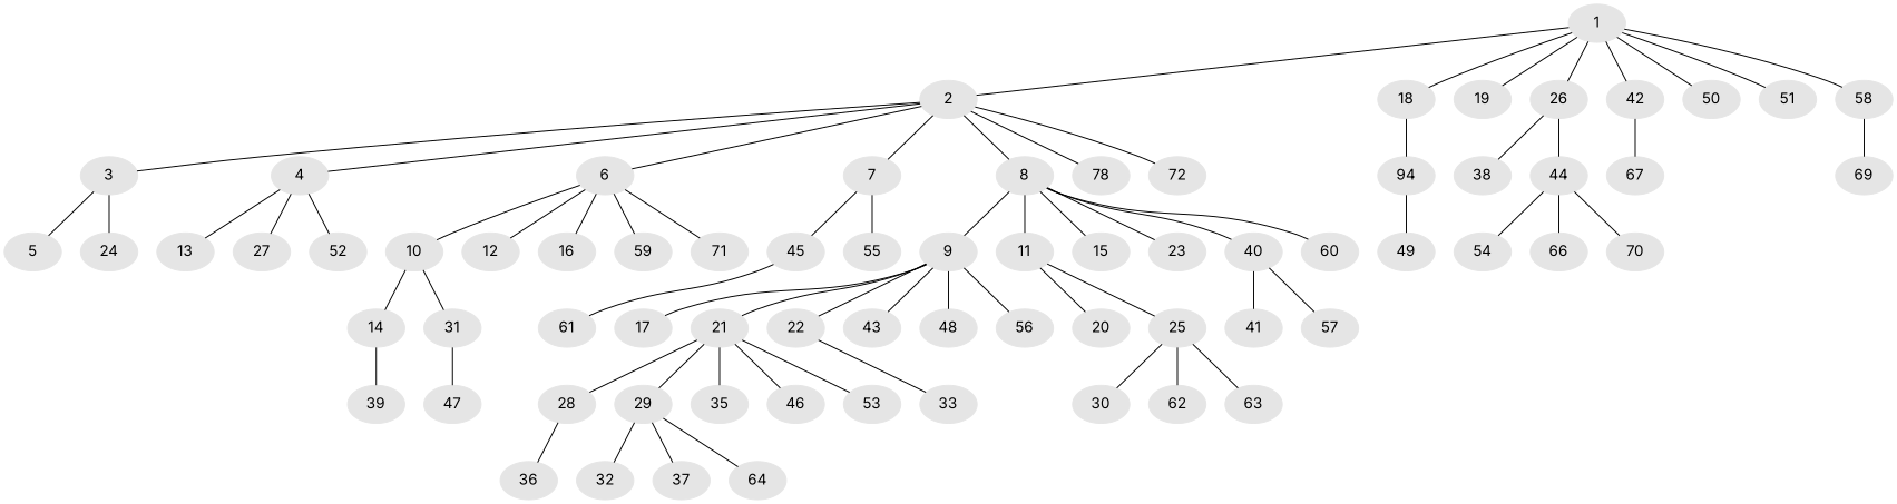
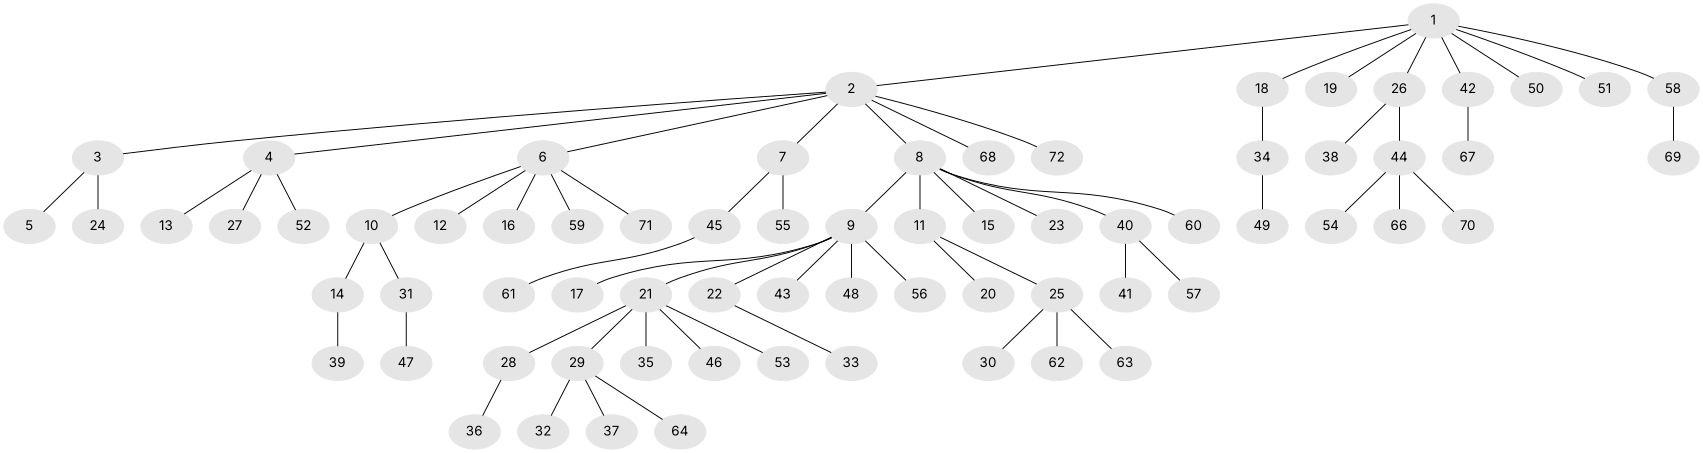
  graph {
    fontname=Inter
    node [color=gray90 fontname=Inter style=filled]
    edge [fontname=Inter]
    1
    2
    18
    19
    26
    42
    50
    51
    58
    3
    4
    6
    7
    8
-   68 [label=78]
+   68
    72
-   34 [label=94]
+   34
    38
    44
    67
    69
    5
    24
    13
    27
    52
    10
    12
    16
    59
    71
    45
    55
    9
    11
    15
    23
    40
    60
    14
    31
    61
    17
    21
    22
    43
    48
    56
    20
    25
    41
    57
    28
    29
    35
    46
    53
    33
    39
    47
    30
    62
    63
    49
    36
    32
    37
    64
    54
    66
    70
    1 -- 2
    1 -- 18
    1 -- 19
    1 -- 26
    1 -- 42
    1 -- 50
    1 -- 51
    1 -- 58
    2 -- 3
    2 -- 4
    2 -- 6
    2 -- 7
    2 -- 8
    2 -- 68
    2 -- 72
    18 -- 34
    26 -- 38
    26 -- 44
    42 -- 67
    58 -- 69
    3 -- 5
    3 -- 24
    4 -- 13
    4 -- 27
    4 -- 52
    6 -- 10
    6 -- 12
    6 -- 16
    6 -- 59
    6 -- 71
    7 -- 45
    7 -- 55
    8 -- 9
    8 -- 11
    8 -- 15
    8 -- 23
    8 -- 40
    8 -- 60
    34 -- 49
    44 -- 54
    44 -- 66
    44 -- 70
    10 -- 14
    10 -- 31
    45 -- 61
    9 -- 17
    9 -- 21
    9 -- 22
    9 -- 43
    9 -- 48
    9 -- 56
    11 -- 20
    11 -- 25
    40 -- 41
    40 -- 57
    14 -- 39
    31 -- 47
    21 -- 28
    21 -- 29
    21 -- 35
    21 -- 46
    21 -- 53
    22 -- 33
    25 -- 30
    25 -- 62
    25 -- 63
    28 -- 36
    29 -- 32
    29 -- 37
    29 -- 64
  }
